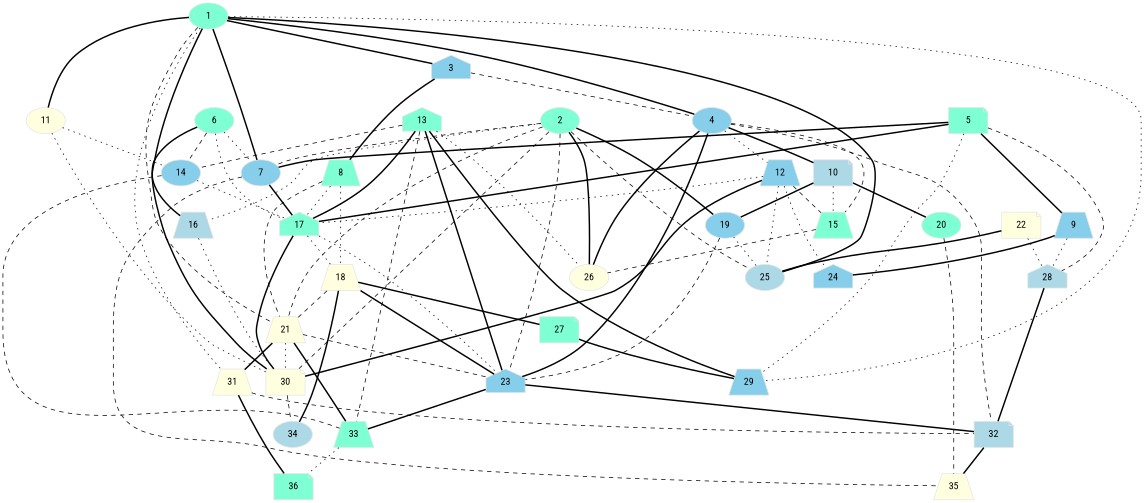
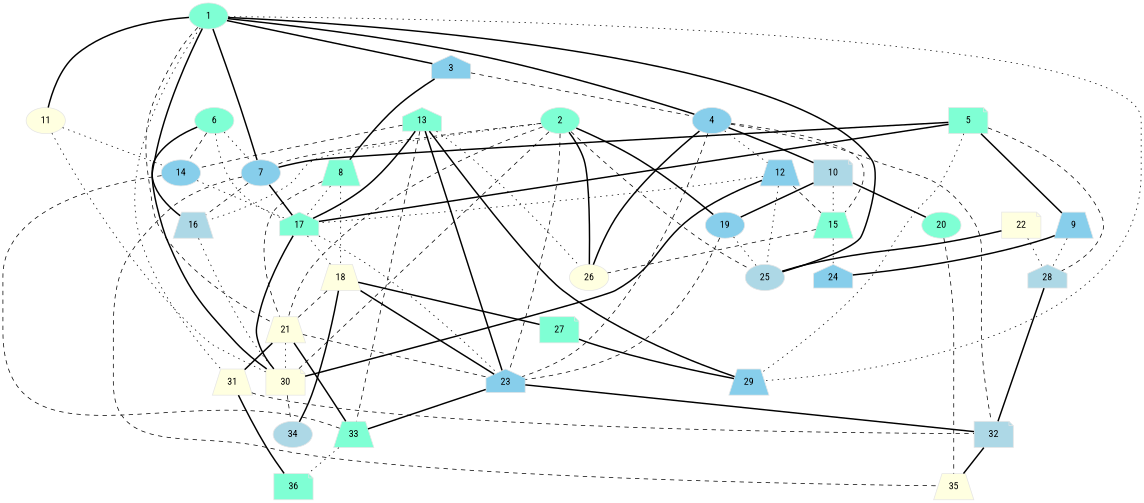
  graph {
    fontname="Roboto Condensed"
    node [color=gray90 fillcolor=aquamarine fontname="Roboto Condensed" shape=ellipse style=filled]
    edge [fontname="Roboto Condensed" style=bold weight=1.0]
    3 [fillcolor=skyblue shape=house]
    1
    4 [fillcolor=skyblue]
    7 [fillcolor=skyblue]
    11 [fillcolor=lightyellow]
    16 [fillcolor=lightblue shape=trapezium]
    21 [fillcolor=lightyellow shape=trapezium]
    25 [fillcolor=lightblue]
    29 [fillcolor=skyblue shape=trapezium]
    31 [fillcolor=lightyellow shape=trapezium]
    8 [shape=trapezium]
    23 [fillcolor=skyblue shape=house]
    26 [fillcolor=lightyellow]
    10 [fillcolor=lightblue shape=note]
    12 [fillcolor=skyblue shape=trapezium]
    15 [shape=trapezium]
    32 [fillcolor=lightblue shape=note]
    17 [shape=house]
    35 [fillcolor=lightyellow shape=trapezium]
    30 [fillcolor=lightyellow shape=note]
    14 [fillcolor=skyblue]
    33 [shape=trapezium]
    36 [shape=note]
    2
    19 [fillcolor=skyblue]
    34 [fillcolor=lightblue]
    18 [fillcolor=lightyellow shape=trapezium]
    20
    24 [fillcolor=skyblue shape=house]
    5 [shape=note]
    9 [fillcolor=skyblue shape=trapezium]
    28 [fillcolor=lightblue shape=house]
    6
    27 [shape=note]
    13 [shape=house]
    22 [fillcolor=lightyellow shape=note]
    3 -- 4 [style=dashed weight=3.0]
    3 -- 8 [weight=2.0]
    1 -- 3
    1 -- 4 [weight=2.0]
    1 -- 7
    1 -- 11
    1 -- 16
    1 -- 21 [style=dashed weight=3.0]
    1 -- 25
    1 -- 29 [style=dotted]
    1 -- 31 [style=dotted]
-   4 -- 23
+   4 -- 23 [style=dashed]
    4 -- 26
    4 -- 10
    4 -- 12 [style=dotted weight=3.0]
    4 -- 15 [style=dashed]
    4 -- 32 [style=dashed]
+   7 -- 16 [style=dashed]
    7 -- 17
    7 -- 35 [style=dashed]
    11 -- 30 [style=dotted]
    11 -- 14 [style=dotted]
    16 -- 30 [style=dotted]
    21 -- 31
    21 -- 23 [style=dashed]
    21 -- 30 [style=dotted]
    21 -- 33
    31 -- 32 [style=dashed]
    31 -- 36
    8 -- 21 [style=dashed weight=2.0]
    8 -- 17 [style=dotted]
    8 -- 18 [style=dotted]
    23 -- 32
    23 -- 33
    10 -- 15 [style=dotted weight=3.0]
    10 -- 19
    10 -- 20 [weight=2.0]
    12 -- 25 [style=dotted]
    12 -- 15 [style=dashed weight=2.0]
    12 -- 17 [style=dotted]
    12 -- 30
-   12 -- 24 [style=dotted]
+   15 -- 24 [style=dotted]
    15 -- 26 [style=dashed]
    32 -- 35
    17 -- 23 [style=dotted]
    17 -- 30
    17 -- 18 [style=dotted]
    30 -- 34 [style=dashed]
    14 -- 17 [style=dotted]
    14 -- 33 [style=dashed]
    33 -- 36 [style=dotted]
    2 -- 7 [style=dashed]
    2 -- 16 [style=dotted]
    2 -- 21 [style=dashed]
    2 -- 25 [style=dashed]
    2 -- 23 [style=dashed]
    2 -- 26
    2 -- 30 [style=dashed]
    2 -- 19
    19 -- 25 [style=dotted]
    19 -- 23 [style=dashed weight=2.0]
    18 -- 21 [style=dashed]
    18 -- 23
    18 -- 34
    18 -- 27
    20 -- 35 [style=dashed]
    5 -- 7 [weight=2.0]
    5 -- 29 [style=dotted]
    5 -- 17
    5 -- 9
    5 -- 28 [style=dashed]
    9 -- 24
    9 -- 28 [style=dotted]
    28 -- 32
    6 -- 7 [style=dotted]
    6 -- 17 [style=dotted]
    6 -- 30
    6 -- 14 [style=dashed]
    27 -- 29
    13 -- 29
    13 -- 23
    13 -- 26 [style=dotted]
    13 -- 17
    13 -- 14 [style=dashed]
    13 -- 33 [style=dashed]
    22 -- 25
    22 -- 28 [style=dotted]
  }
